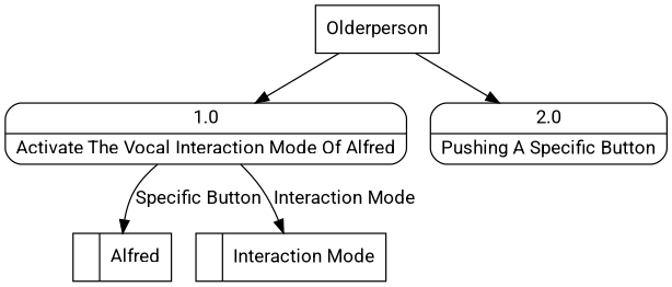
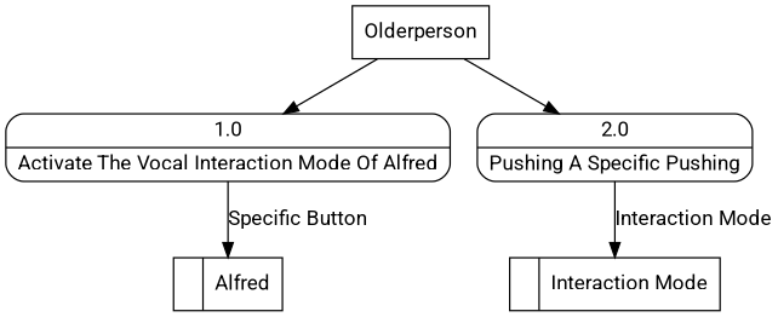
  digraph {
    fontname=Roboto
    node [fontname=Roboto shape=record]
    edge [fontname=Roboto]
    n1 [label="<f0>  |<f1> Alfred "]
    n2 [label="<f0>  |<f1> Interaction Mode "]
    n3 [label=Olderperson shape=box]
    n4 [label="{<f0> 1.0|<f1> Activate The Vocal Interaction Mode Of Alfred }" shape=Mrecord]
-   n5 [label="{<f0> 2.0|<f1> Pushing A Specific Button }" shape=Mrecord]
+   n5 [label="{<f0> 2.0|<f1> Pushing A Specific Pushing }" shape=Mrecord]
    n3 -> n4
    n3 -> n5
    n4 -> n1 [label="Specific Button"]
-   n4 -> n2 [label="Interaction Mode"]
+   n5 -> n2 [label="Interaction Mode"]
  }
